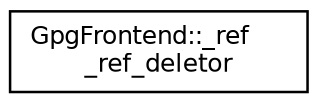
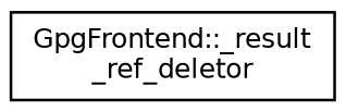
  digraph {
    rankdir=LR
-   n1 [color=black fillcolor=white fontname=Helvetica fontsize=10 height=0.2 label="GpgFrontend::_ref\l_ref_deletor" shape=record style=filled width=0.4]
+   n1 [color=black fillcolor=white fontname=Helvetica fontsize=10 height=0.2 label="GpgFrontend::_result\l_ref_deletor" shape=record style=filled width=0.4]
  }
